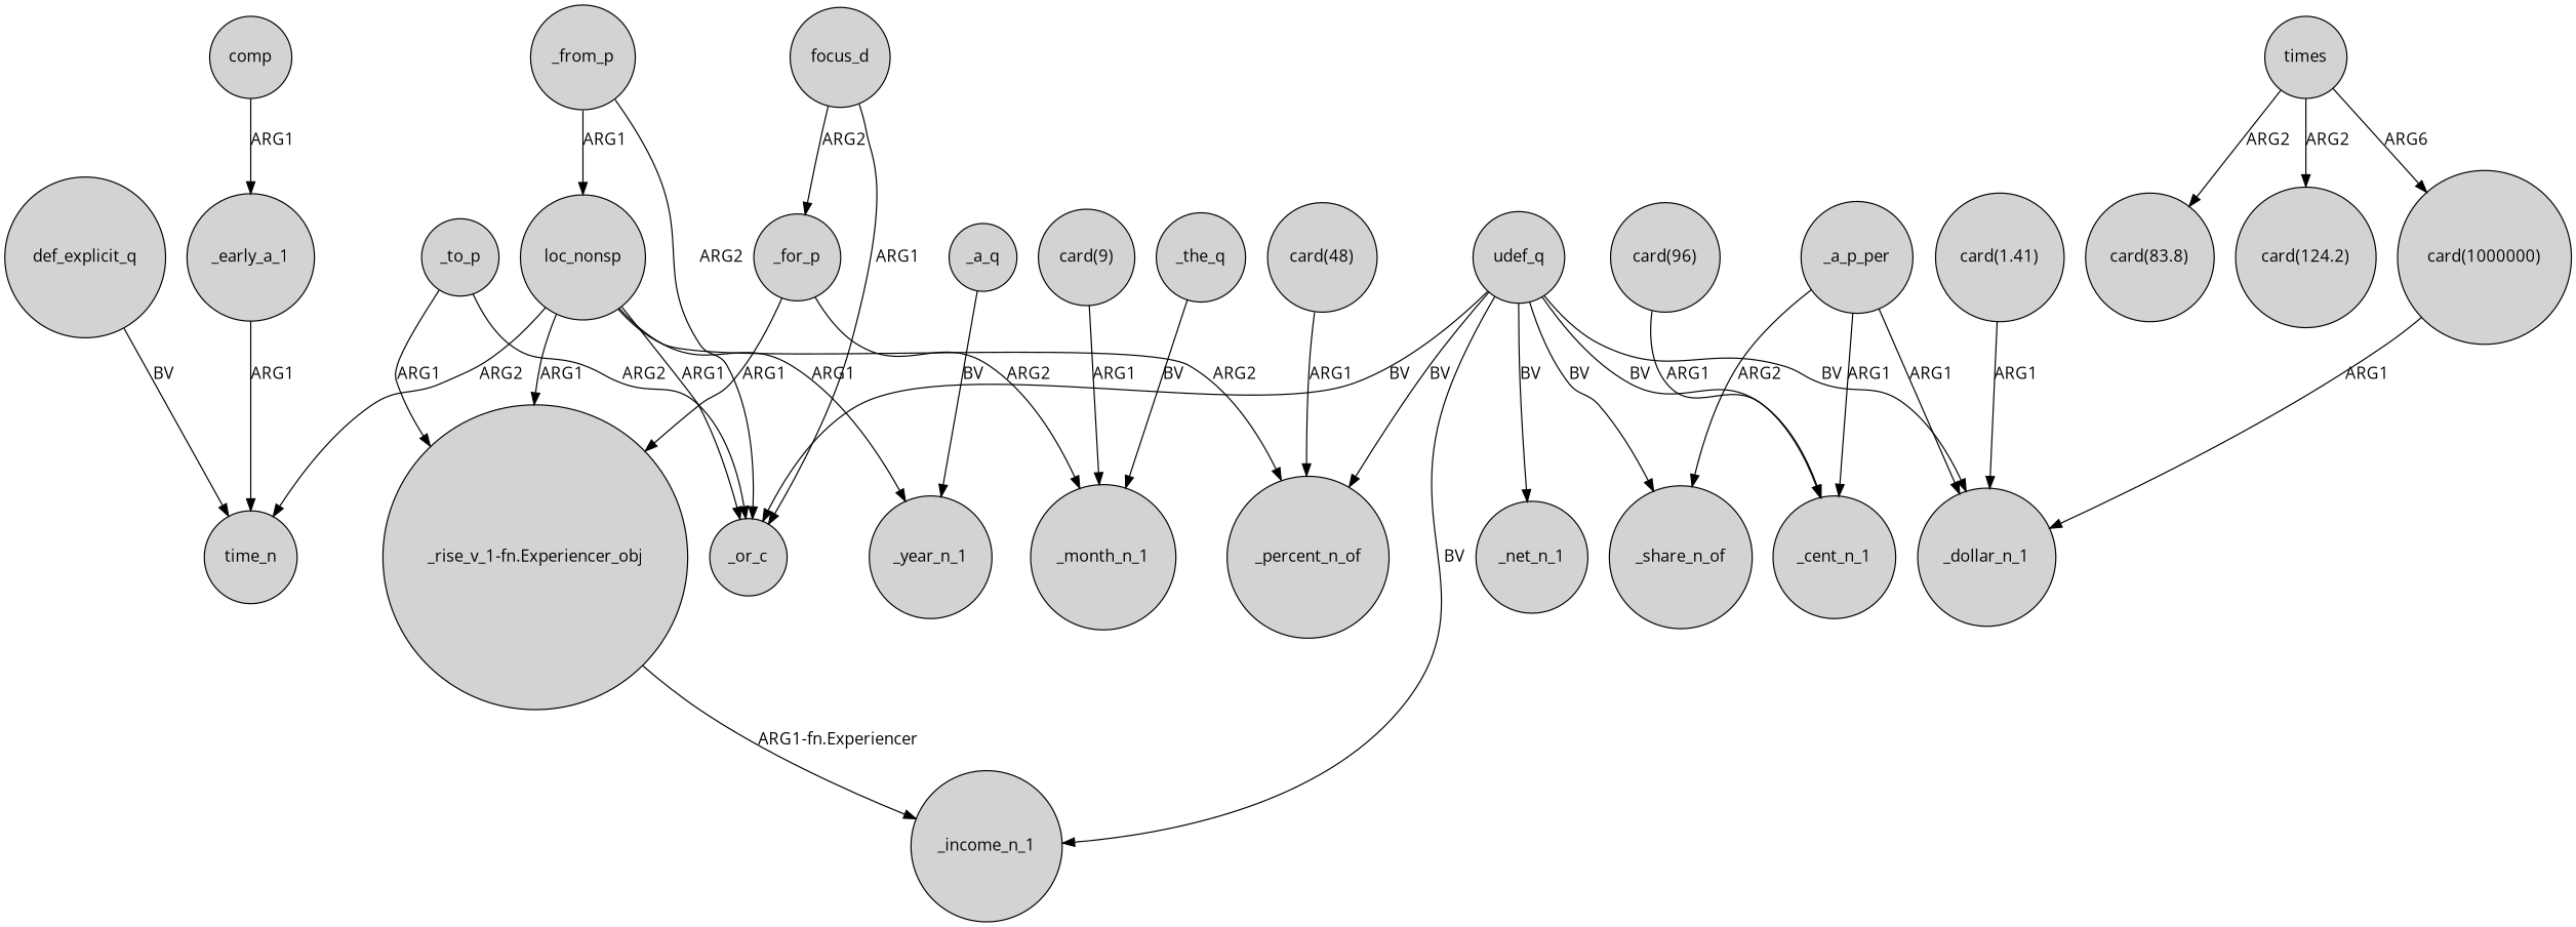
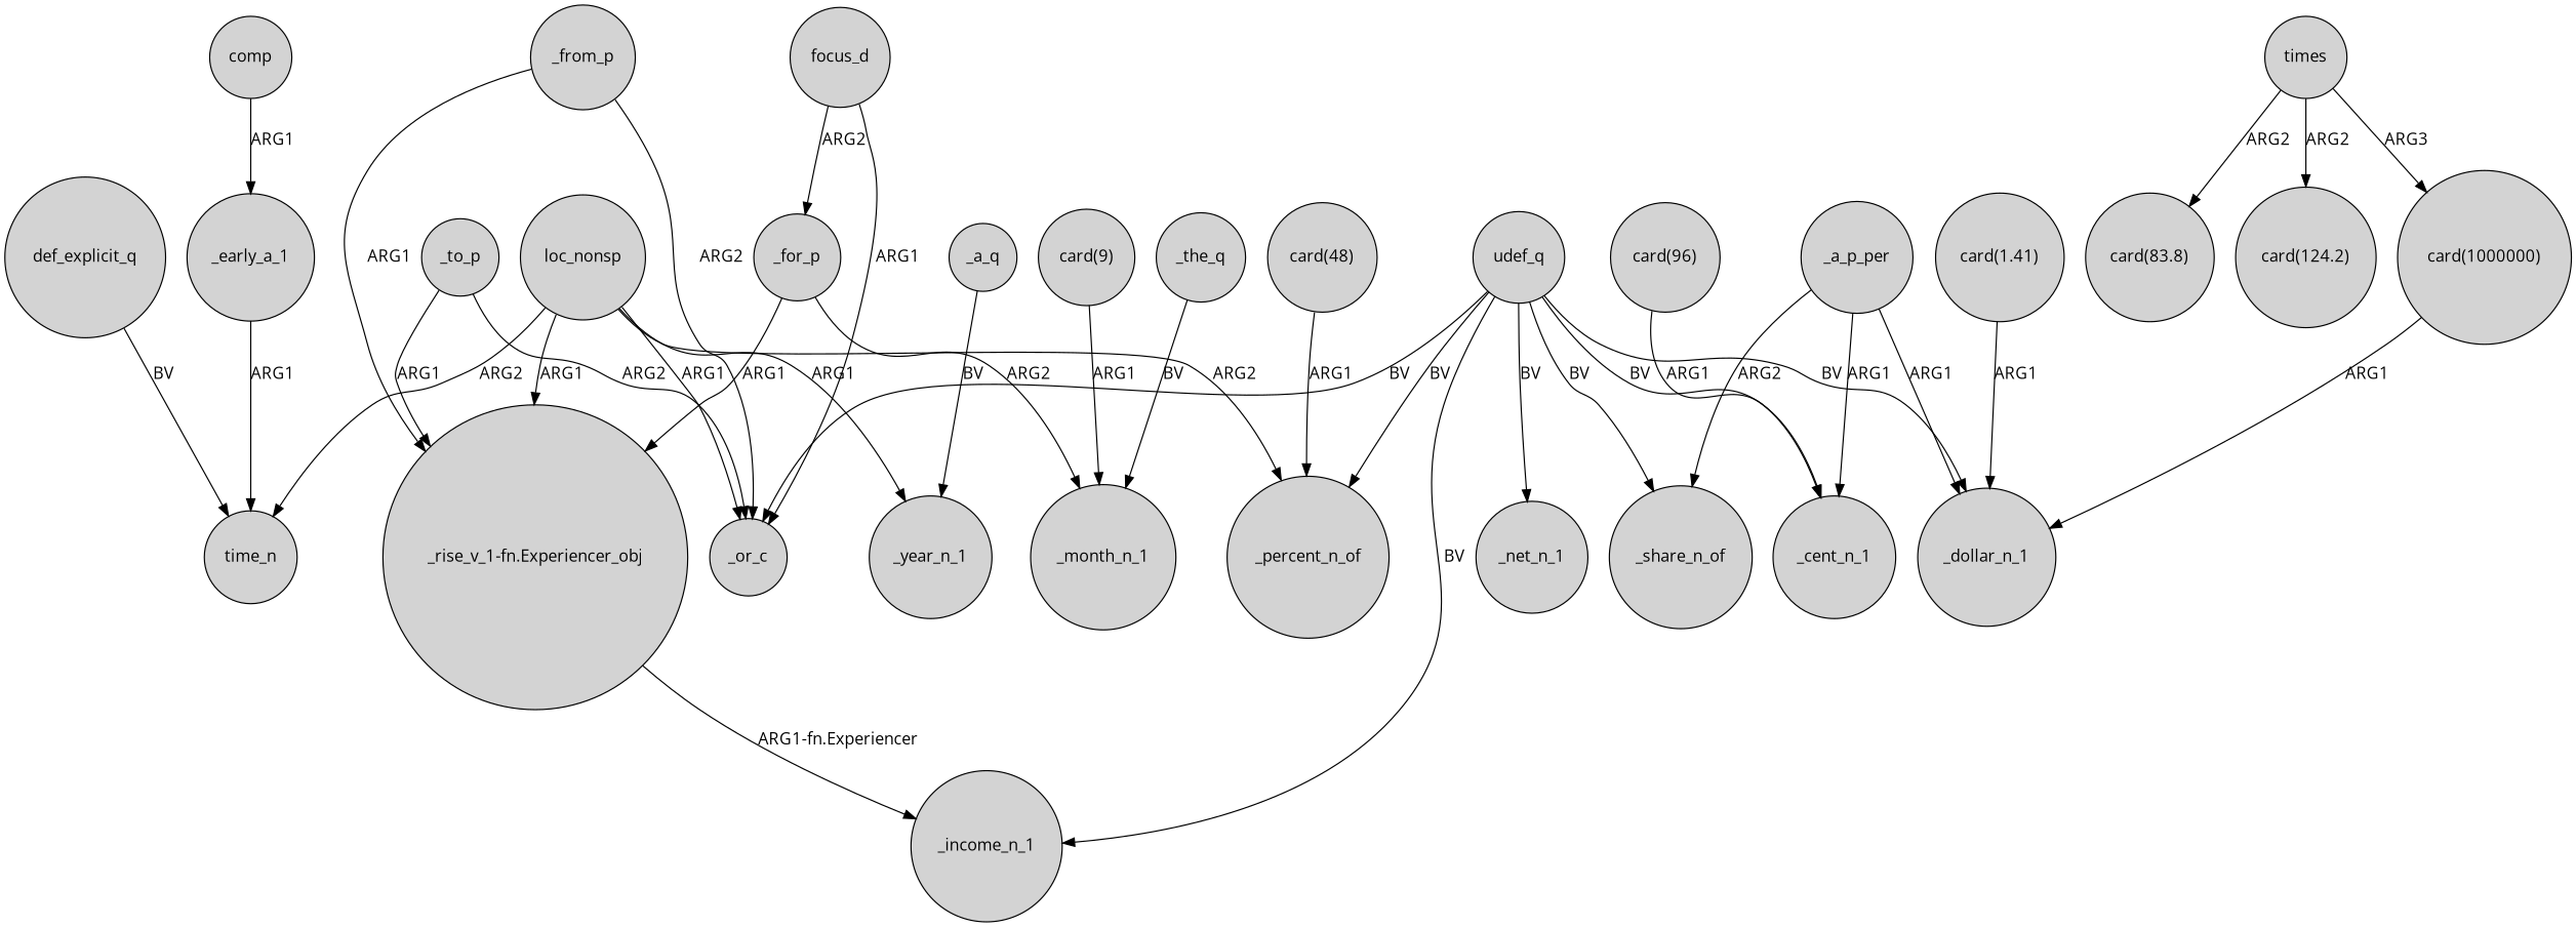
  digraph {
    fontname="Open Sans"
    node [fontname="Open Sans" shape=circle style=filled]
    edge [fontname="Open Sans"]
    _early_a_1
    time_n
    _for_p
    "_rise_v_1-fn.Experiencer_obj"
    _month_n_1
    _income_n_1
    _to_p
    _or_c
    loc_nonsp
    _year_n_1
    _percent_n_of
    _a_p_per
    _cent_n_1
    _share_n_of
    _dollar_n_1
    _the_q
    udef_q
    _net_n_1
    _from_p
    times
    "card(1000000)"
    "card(83.8)"
    "card(124.2)"
    comp
    "card(48)"
    _a_q
    "card(96)"
    focus_d
    "card(1.41)"
    def_explicit_q
    "card(9)"
    _early_a_1 -> time_n [label=ARG1]
    _for_p -> "_rise_v_1-fn.Experiencer_obj" [label=ARG1]
    _for_p -> _month_n_1 [label=ARG2]
    "_rise_v_1-fn.Experiencer_obj" -> _income_n_1 [label="ARG1-fn.Experiencer"]
    _to_p -> "_rise_v_1-fn.Experiencer_obj" [label=ARG1]
    _to_p -> _or_c [label=ARG2]
    loc_nonsp -> time_n [label=ARG2]
    loc_nonsp -> "_rise_v_1-fn.Experiencer_obj" [label=ARG1]
    loc_nonsp -> _or_c [label=ARG1]
    loc_nonsp -> _year_n_1 [label=ARG1]
    loc_nonsp -> _percent_n_of [label=ARG2]
    _a_p_per -> _cent_n_1 [label=ARG1]
    _a_p_per -> _share_n_of [label=ARG2]
    _a_p_per -> _dollar_n_1 [label=ARG1]
    _the_q -> _month_n_1 [label=BV]
    udef_q -> _income_n_1 [label=BV]
    udef_q -> _or_c [label=BV]
    udef_q -> _percent_n_of [label=BV]
    udef_q -> _cent_n_1 [label=BV]
    udef_q -> _share_n_of [label=BV]
    udef_q -> _dollar_n_1 [label=BV]
    udef_q -> _net_n_1 [label=BV]
-   _from_p -> loc_nonsp [label=ARG1]
+   _from_p -> "_rise_v_1-fn.Experiencer_obj" [label=ARG1]
    _from_p -> _or_c [label=ARG2]
-   times -> "card(1000000)" [label=ARG6]
+   times -> "card(1000000)" [label=ARG3]
    times -> "card(83.8)" [label=ARG2]
    times -> "card(124.2)" [label=ARG2]
    "card(1000000)" -> _dollar_n_1 [label=ARG1]
    comp -> _early_a_1 [label=ARG1]
    "card(48)" -> _percent_n_of [label=ARG1]
    _a_q -> _year_n_1 [label=BV]
    "card(96)" -> _cent_n_1 [label=ARG1]
    focus_d -> _for_p [label=ARG2]
    focus_d -> _or_c [label=ARG1]
    "card(1.41)" -> _dollar_n_1 [label=ARG1]
    def_explicit_q -> time_n [label=BV]
    "card(9)" -> _month_n_1 [label=ARG1]
  }
